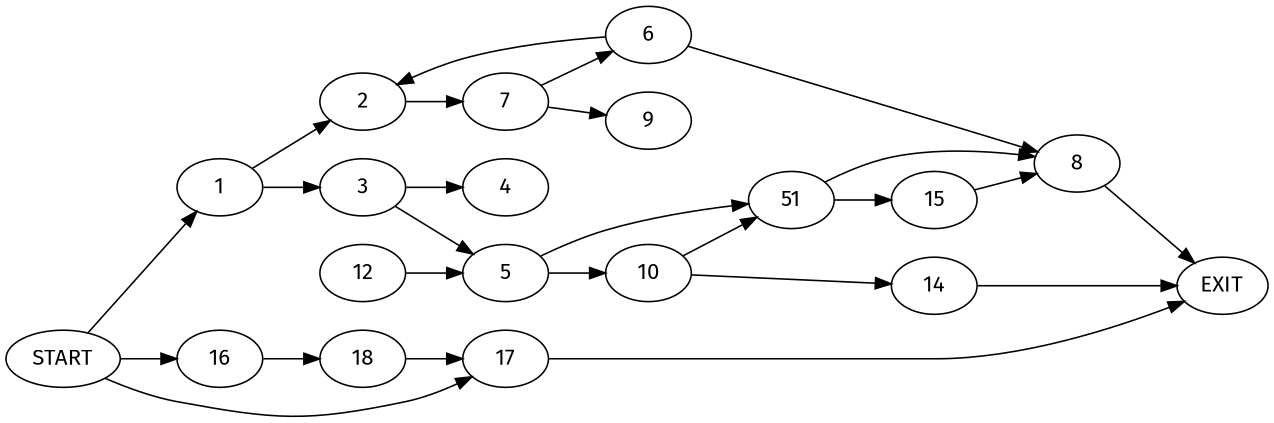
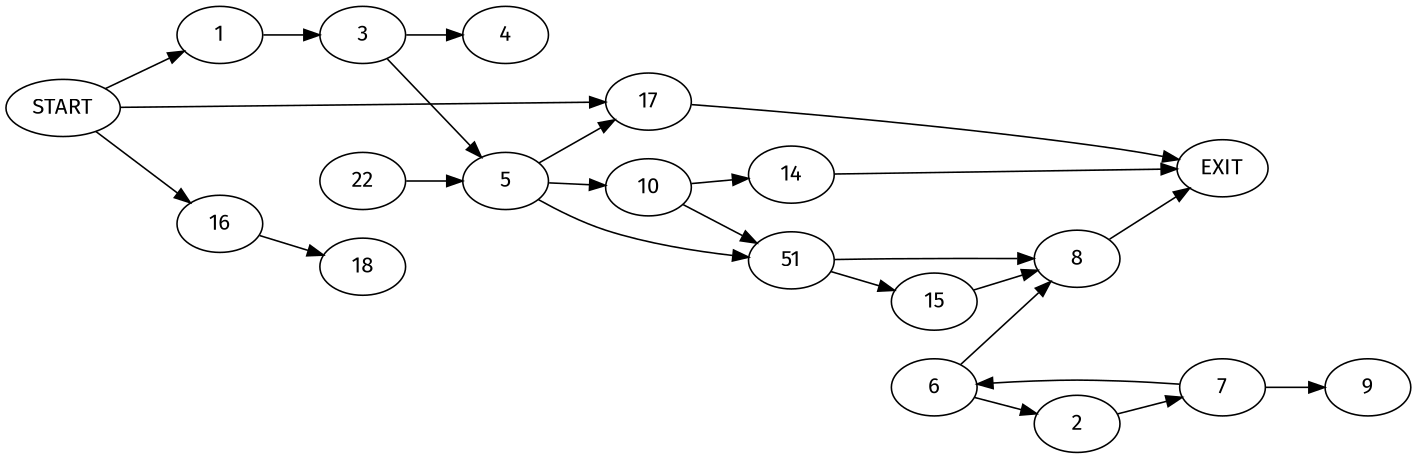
  digraph {
    fontname="Fira Sans"
    rankdir=LR
    node [fontname="Fira Sans"]
    edge [fontname="Fira Sans"]
    n1 [label=START]
    1
    16
    17
    2
    3
    18
    n8 [label=EXIT]
    7
    4
    5
    6
    8
    9
    10
    n16 [label=51]
-   12
+   12 [label=22]
    14
    15
    n1 -> 1
    n1 -> 16
    n1 -> 17
-   1 -> 2
    1 -> 3
    16 -> 18
    17 -> n8
    2 -> 7
    3 -> 4
    3 -> 5
-   18 -> 17
+   5 -> 17
    7 -> 6
    7 -> 9
    5 -> 10
    5 -> n16
    6 -> 2
    6 -> 8
    8 -> n8
    10 -> n16
    10 -> 14
    n16 -> 8
    n16 -> 15
    12 -> 5
    14 -> n8
    15 -> 8
  }
